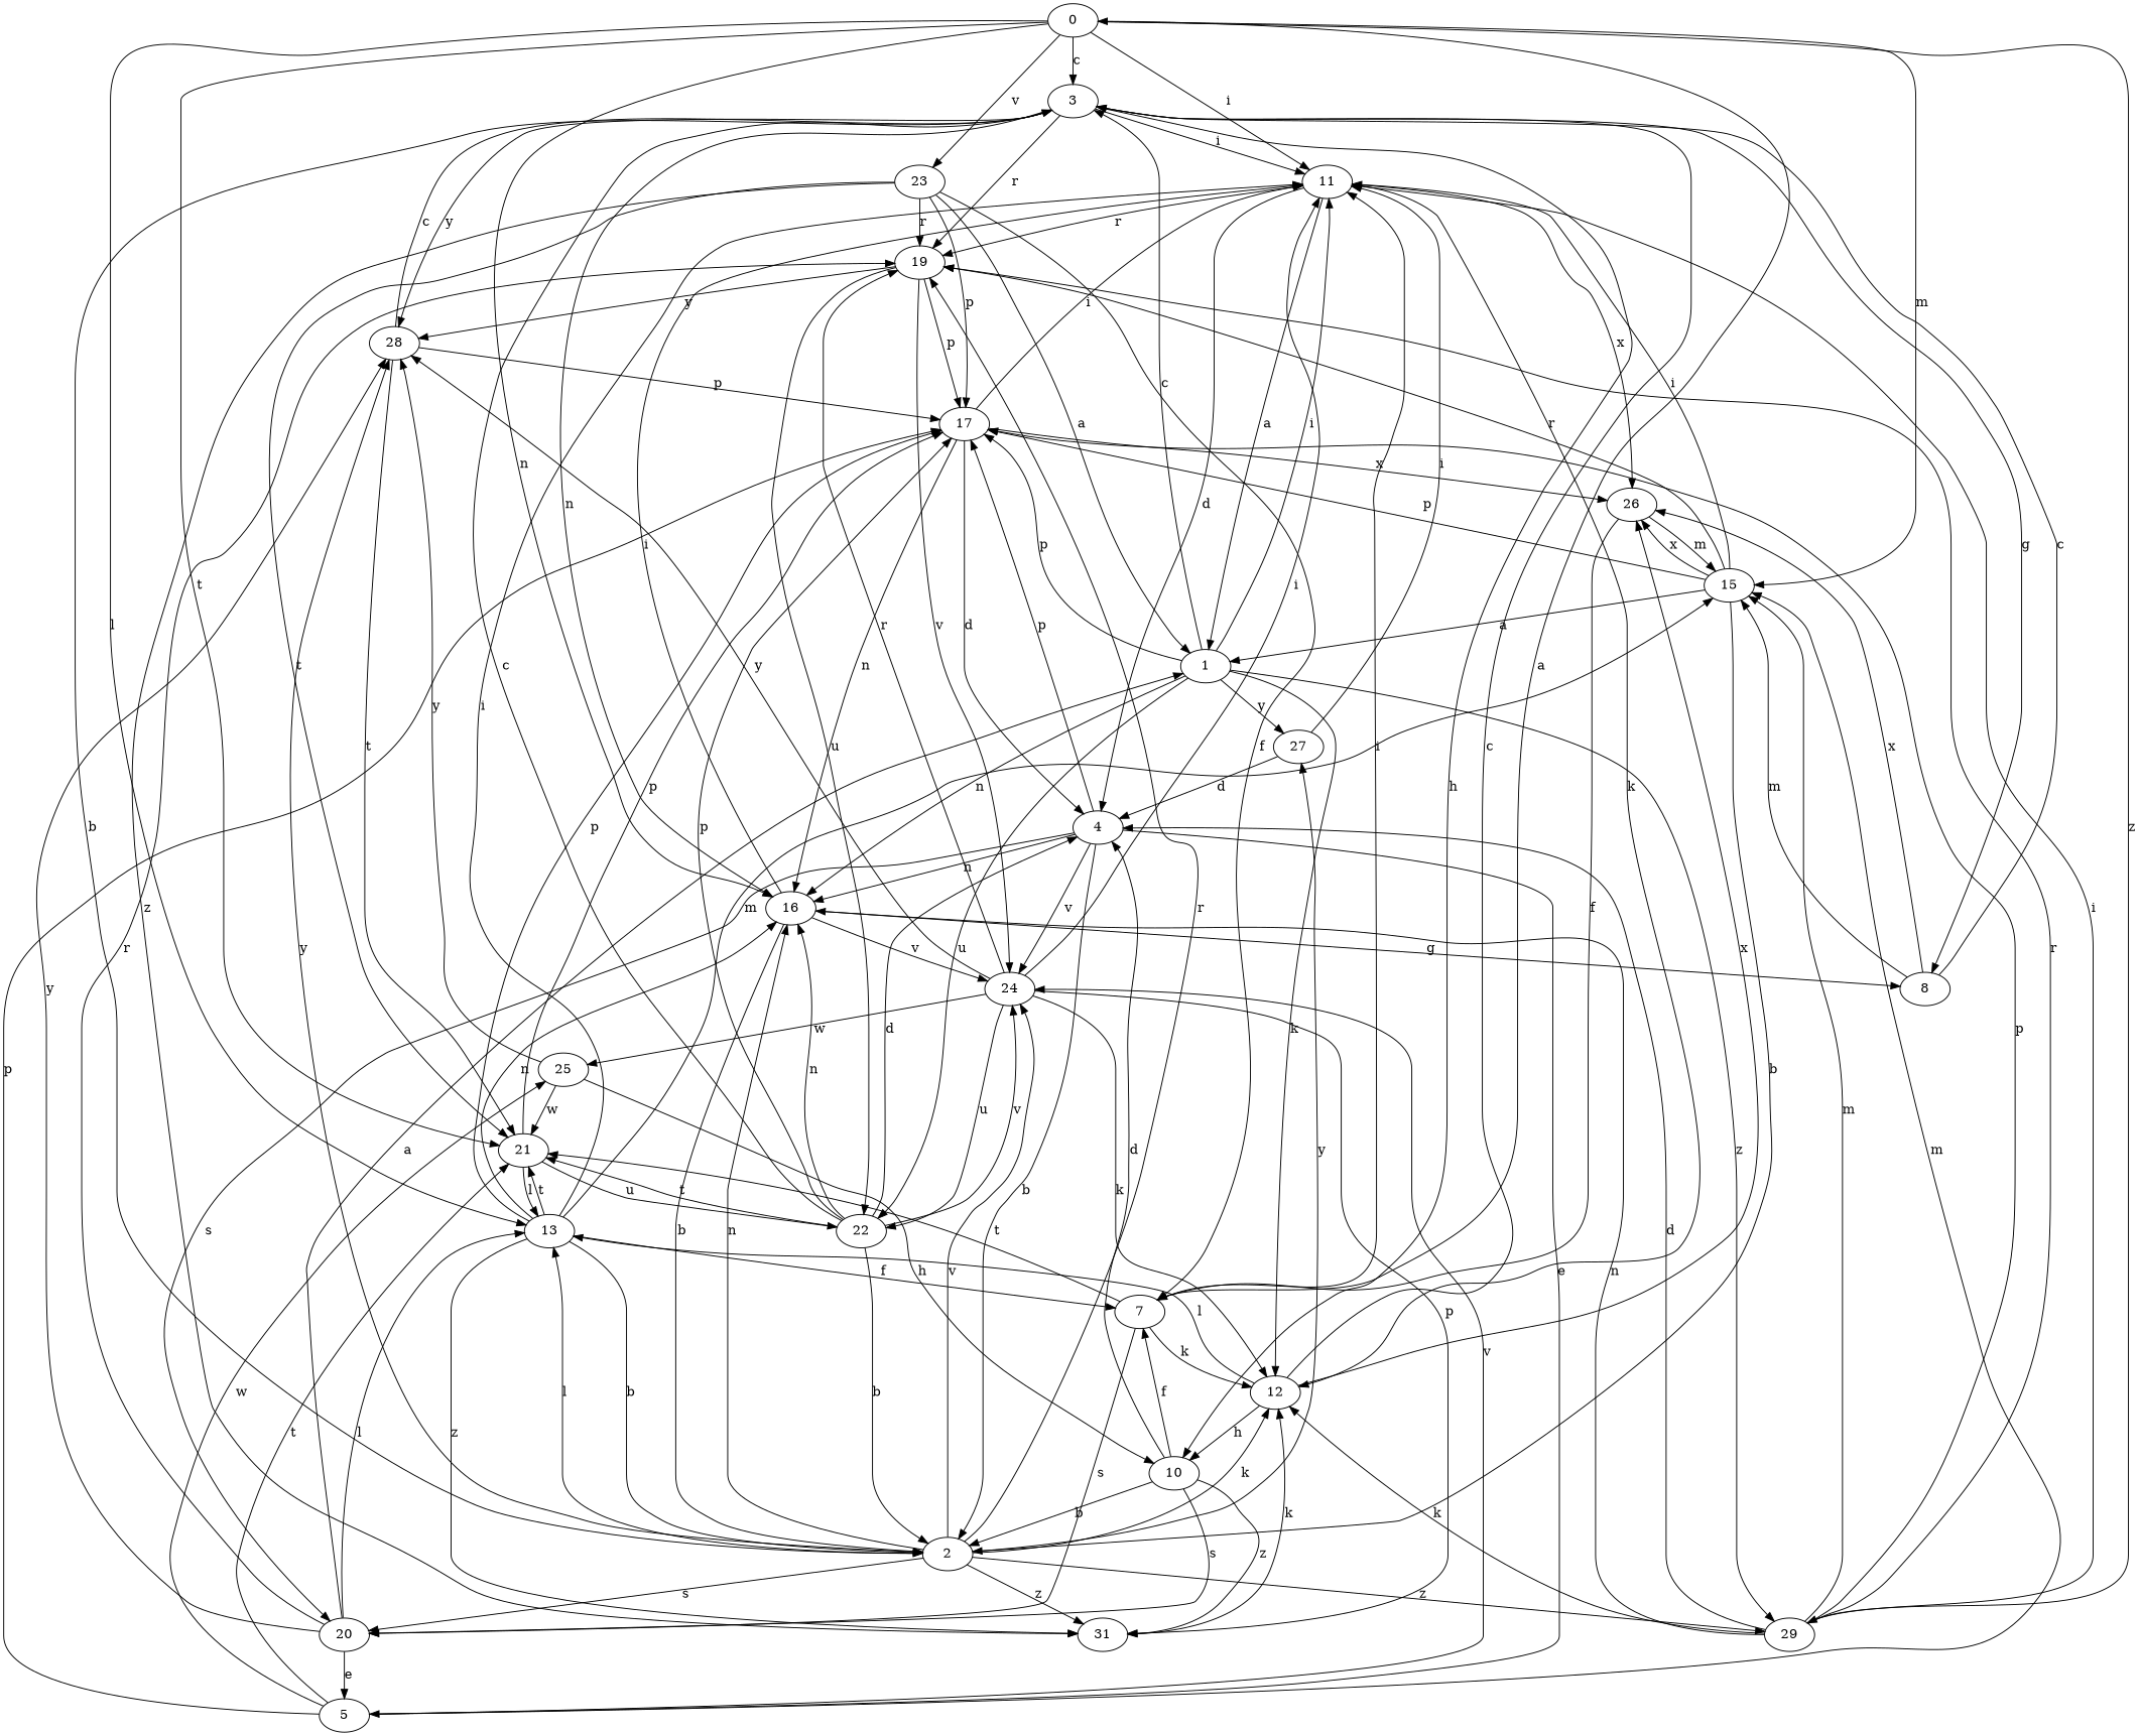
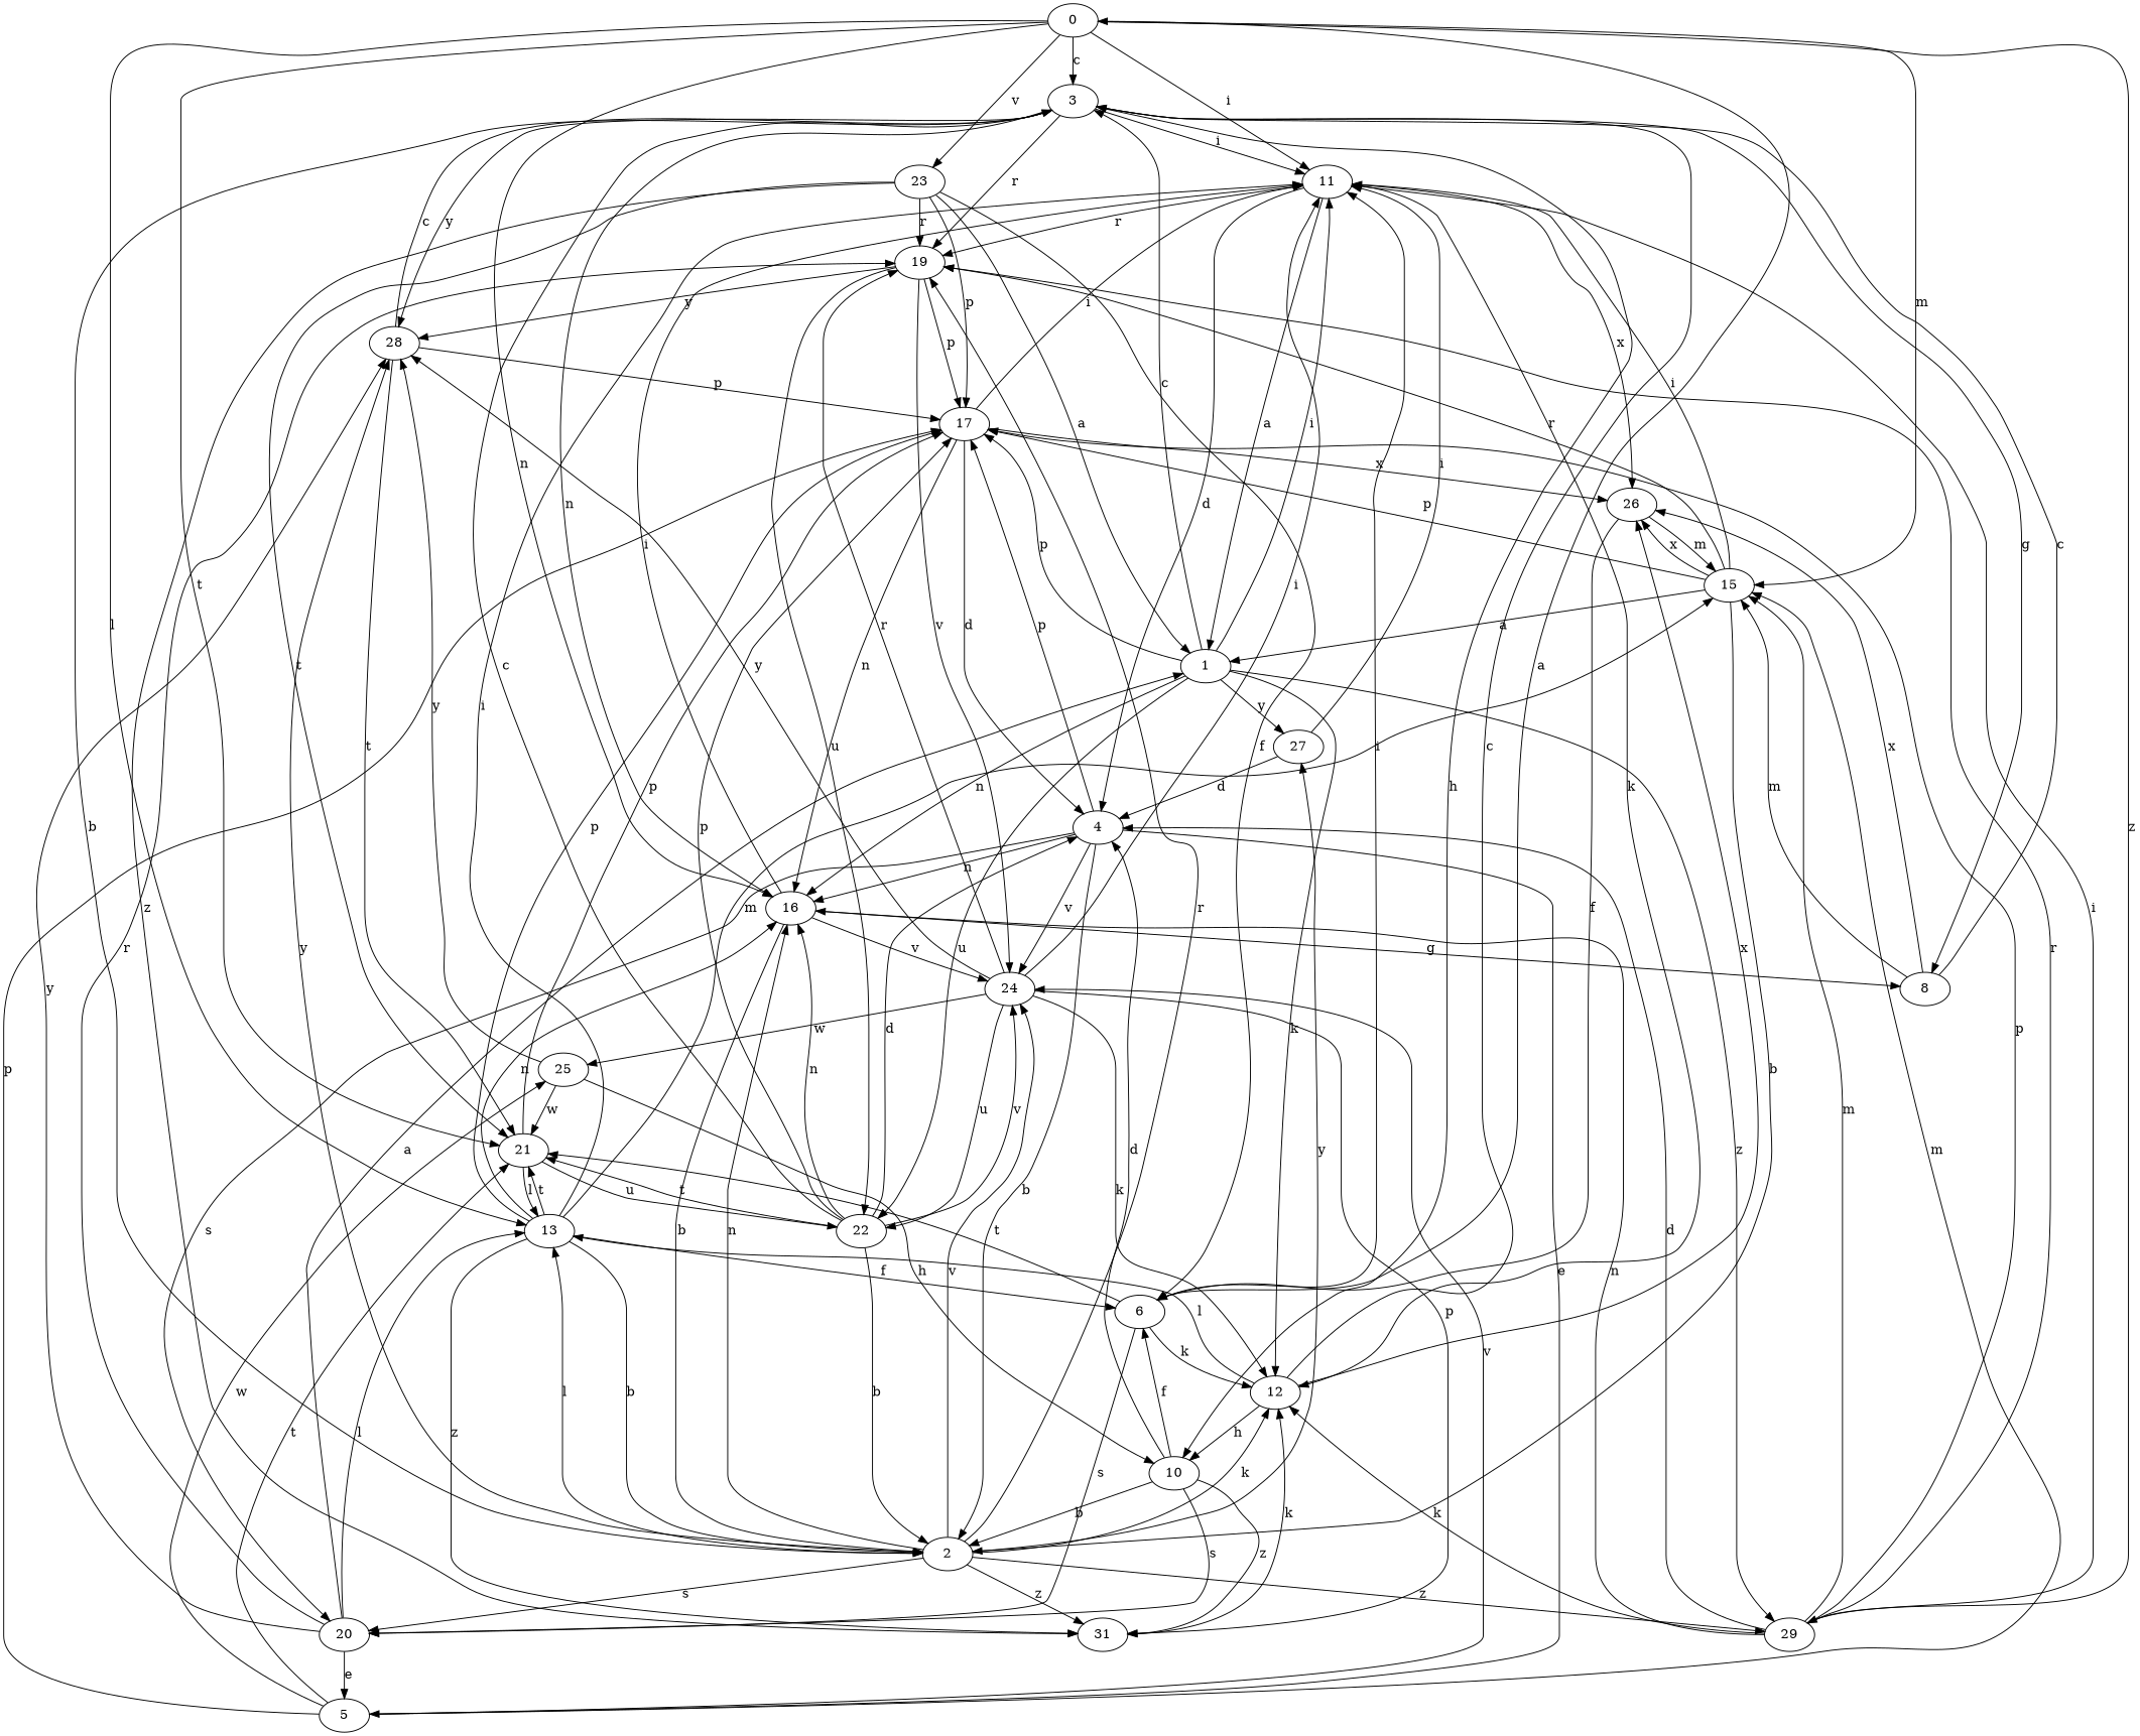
  strict digraph {
    0
    3
    11
    13
    15
    16
    21
    23
    29
    2
    19
    28
    8
    10
    1
    12
    4
    26
    17
    31
-   7
+   7 [label=6]
    24
    22
    27
    20
    5
    25
    0 -> 3 [label=c]
    0 -> 11 [label=i]
    0 -> 13 [label=l]
    0 -> 15 [label=m]
    0 -> 16 [label=n]
    0 -> 21 [label=t]
    0 -> 23 [label=v]
    0 -> 29 [label=z]
    3 -> 11 [label=i]
    3 -> 16 [label=n]
    3 -> 2 [label=b]
    3 -> 19 [label=r]
    3 -> 28 [label=y]
    3 -> 8 [label=g]
    3 -> 10 [label=h]
    11 -> 19 [label=r]
    11 -> 1 [label=a]
    11 -> 12 [label=k]
    11 -> 4 [label=d]
    11 -> 26 [label=x]
    13 -> 11 [label=i]
    13 -> 15 [label=m]
    13 -> 16 [label=n]
    13 -> 21 [label=t]
    13 -> 2 [label=b]
    13 -> 17 [label=p]
    13 -> 31 [label=z]
    13 -> 7 [label=f]
    15 -> 11 [label=i]
    15 -> 2 [label=b]
    15 -> 19 [label=r]
    15 -> 1 [label=a]
    15 -> 26 [label=x]
    15 -> 17 [label=p]
    16 -> 11 [label=i]
    16 -> 2 [label=b]
    16 -> 8 [label=g]
    16 -> 24 [label=v]
    21 -> 13 [label=l]
    21 -> 17 [label=p]
    21 -> 22 [label=u]
    23 -> 21 [label=t]
    23 -> 19 [label=r]
    23 -> 1 [label=a]
    23 -> 17 [label=p]
    23 -> 31 [label=z]
    23 -> 7 [label=f]
    29 -> 11 [label=i]
    29 -> 15 [label=m]
    29 -> 16 [label=n]
    29 -> 19 [label=r]
    29 -> 12 [label=k]
    29 -> 4 [label=d]
    29 -> 17 [label=p]
    2 -> 13 [label=l]
    2 -> 16 [label=n]
    2 -> 29 [label=z]
    2 -> 19 [label=r]
    2 -> 28 [label=y]
    2 -> 12 [label=k]
    2 -> 31 [label=z]
    2 -> 24 [label=v]
    2 -> 27 [label=y]
    2 -> 20 [label=s]
    19 -> 28 [label=y]
    19 -> 17 [label=p]
    19 -> 24 [label=v]
    19 -> 22 [label=u]
    28 -> 3 [label=c]
    28 -> 21 [label=t]
    28 -> 17 [label=p]
    8 -> 3 [label=c]
    8 -> 15 [label=m]
    8 -> 26 [label=x]
    10 -> 2 [label=b]
    10 -> 4 [label=d]
    10 -> 31 [label=z]
    10 -> 7 [label=f]
    10 -> 20 [label=s]
    1 -> 3 [label=c]
    1 -> 11 [label=i]
    1 -> 16 [label=n]
    1 -> 29 [label=z]
    1 -> 12 [label=k]
    1 -> 17 [label=p]
    1 -> 22 [label=u]
    1 -> 27 [label=y]
    12 -> 3 [label=c]
    12 -> 13 [label=l]
    12 -> 10 [label=h]
    12 -> 26 [label=x]
    4 -> 16 [label=n]
    4 -> 2 [label=b]
    4 -> 17 [label=p]
    4 -> 24 [label=v]
    4 -> 20 [label=s]
    4 -> 5 [label=e]
    26 -> 15 [label=m]
    26 -> 7 [label=f]
    17 -> 11 [label=i]
    17 -> 16 [label=n]
    17 -> 4 [label=d]
    17 -> 26 [label=x]
    31 -> 12 [label=k]
    7 -> 0 [label=a]
    7 -> 11 [label=i]
    7 -> 21 [label=t]
    7 -> 12 [label=k]
    7 -> 20 [label=s]
    24 -> 11 [label=i]
    24 -> 19 [label=r]
    24 -> 28 [label=y]
    24 -> 12 [label=k]
    24 -> 31 [label=p]
    24 -> 22 [label=u]
    24 -> 25 [label=w]
    22 -> 3 [label=c]
    22 -> 16 [label=n]
    22 -> 21 [label=t]
    22 -> 2 [label=b]
    22 -> 4 [label=d]
    22 -> 17 [label=p]
    22 -> 24 [label=v]
    27 -> 11 [label=i]
    27 -> 4 [label=d]
    20 -> 13 [label=l]
    20 -> 19 [label=r]
    20 -> 28 [label=y]
    20 -> 1 [label=a]
    20 -> 5 [label=e]
    5 -> 15 [label=m]
    5 -> 21 [label=t]
    5 -> 17 [label=p]
    5 -> 24 [label=v]
    5 -> 25 [label=w]
    25 -> 21 [label=w]
    25 -> 28 [label=y]
    25 -> 10 [label=h]
  }
